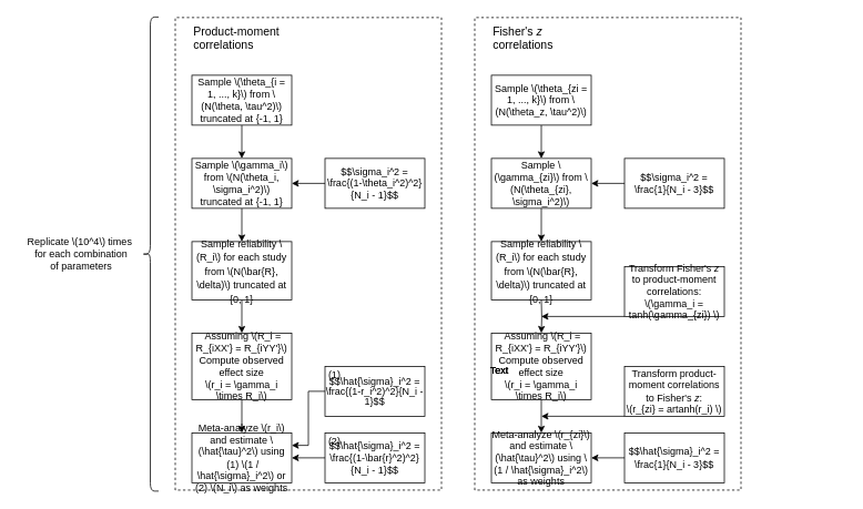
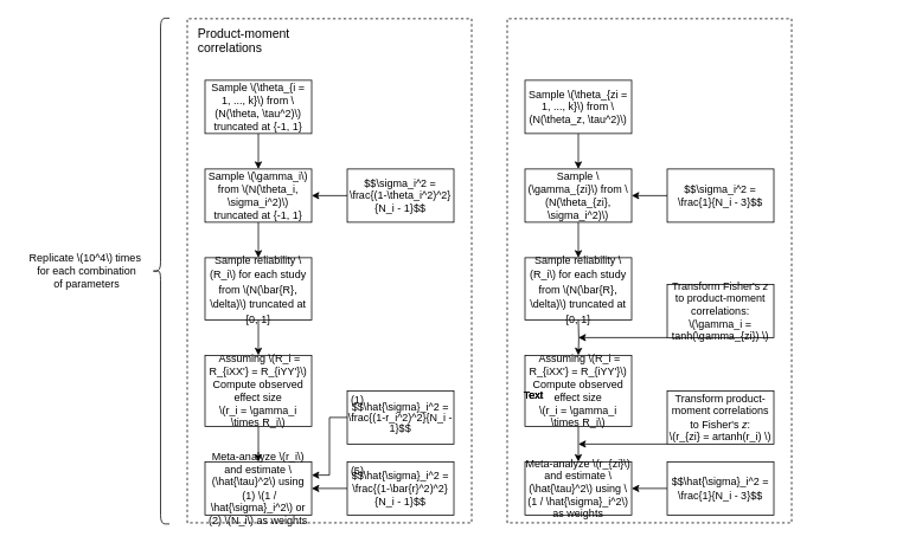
  <mxCell id="0" />
  <mxCell id="1" parent="0" />
  <mxCell id="2" value="" style="rounded=0;whiteSpace=wrap;html=1;rotation=-90;fillStyle=dashed;fillColor=none;dashed=1;" parent="1" vertex="1"><mxGeometry x="445.94" y="144.69" width="568.12" height="320" as="geometry" /></mxCell>
  <mxCell id="3" value="" style="rounded=0;whiteSpace=wrap;html=1;rotation=-90;fillStyle=dashed;fillColor=none;dashed=1;" parent="1" vertex="1"><mxGeometry x="85.94" y="144.69" width="568.12" height="320" as="geometry" /></mxCell>
  <mxCell id="4" style="edgeStyle=orthogonalEdgeStyle;rounded=0;orthogonalLoop=1;jettySize=auto;html=1;exitX=0.5;exitY=1;exitDx=0;exitDy=0;entryX=0.5;entryY=0;entryDx=0;entryDy=0;fontSize=12;" parent="1" source="5" target="7" edge="1"><mxGeometry relative="1" as="geometry" /></mxCell>
  <mxCell id="5" value="Sample \(\theta_{i = 1, ..., k}\) from \(N(\theta, \tau^2)\) truncated at {-1, 1}" style="rounded=0;whiteSpace=wrap;html=1;" parent="1" vertex="1"><mxGeometry x="230" y="90" width="120" height="60" as="geometry" /></mxCell>
  <mxCell id="6" style="edgeStyle=orthogonalEdgeStyle;rounded=0;orthogonalLoop=1;jettySize=auto;html=1;exitX=0.5;exitY=1;exitDx=0;exitDy=0;entryX=0.5;entryY=0;entryDx=0;entryDy=0;fontSize=12;" parent="1" source="7" target="11" edge="1"><mxGeometry relative="1" as="geometry" /></mxCell>
  <mxCell id="7" value="Sample \(\gamma_i\) from \(N(\theta_i, \sigma_i^2)\) truncated at {-1, 1}" style="rounded=0;whiteSpace=wrap;html=1;" parent="1" vertex="1"><mxGeometry x="230" y="190" width="120" height="60" as="geometry" /></mxCell>
  <mxCell id="8" value="" style="edgeStyle=orthogonalEdgeStyle;rounded=0;orthogonalLoop=1;jettySize=auto;html=1;fontSize=12;" parent="1" source="9" target="7" edge="1"><mxGeometry relative="1" as="geometry" /></mxCell>
  <mxCell id="9" value="&lt;font style=&quot;font-size: 12px;&quot;&gt;$$\sigma_i^2 = \frac{(1-\theta_i^2)^2}{N_i - 1}$$&lt;/font&gt;" style="rounded=0;whiteSpace=wrap;html=1;" parent="1" vertex="1"><mxGeometry x="390" y="190" width="120" height="60" as="geometry" /></mxCell>
  <mxCell id="10" style="edgeStyle=orthogonalEdgeStyle;rounded=0;orthogonalLoop=1;jettySize=auto;html=1;exitX=0.5;exitY=1;exitDx=0;exitDy=0;entryX=0.5;entryY=0;entryDx=0;entryDy=0;fontSize=12;" parent="1" source="11" target="13" edge="1"><mxGeometry relative="1" as="geometry" /></mxCell>
  <mxCell id="11" value="&lt;font style=&quot;font-size: 12px;&quot;&gt;Sample reliability \(R_i\) for each study from \(N(\bar{R}, \delta)\) truncated at {0, 1}&lt;/font&gt;" style="rounded=0;whiteSpace=wrap;html=1;fontSize=14;" parent="1" vertex="1"><mxGeometry x="230" y="290" width="120" height="70" as="geometry" /></mxCell>
  <mxCell id="12" value="" style="edgeStyle=orthogonalEdgeStyle;rounded=0;orthogonalLoop=1;jettySize=auto;html=1;fontSize=12;" parent="1" source="13" target="14" edge="1"><mxGeometry relative="1" as="geometry" /></mxCell>
  <mxCell id="13" value="&lt;div&gt;&amp;nbsp;Assuming \(R_i = R_{iXX'} = R_{iYY'}\)&lt;/div&gt;&lt;div&gt;Compute observed effect size &lt;br&gt;&lt;/div&gt;&lt;div&gt;\(r_i = \gamma_i \times R_i\) &lt;br&gt;&lt;/div&gt;" style="rounded=0;whiteSpace=wrap;html=1;fontSize=12;" parent="1" vertex="1"><mxGeometry x="230" y="400" width="120" height="80" as="geometry" /></mxCell>
  <mxCell id="14" value="&lt;div&gt;Meta-analyze \(r_i\)  and estimate \(\hat{\tau}^2\) using&lt;/div&gt;&lt;div&gt;&amp;nbsp;(1) \(1 / \hat{\sigma}_i^2\) or (2) \(N_i\) as weights&lt;/div&gt;" style="rounded=0;whiteSpace=wrap;html=1;fontSize=12;" parent="1" vertex="1"><mxGeometry x="230" y="520" width="120" height="60" as="geometry" /></mxCell>
  <mxCell id="15" value="" style="shape=curlyBracket;whiteSpace=wrap;html=1;rounded=1;labelPosition=left;verticalLabelPosition=middle;align=right;verticalAlign=middle;fontSize=12;" parent="1" vertex="1"><mxGeometry x="170" y="20" width="20" height="570" as="geometry" /></mxCell>
  <mxCell id="16" value="&lt;div&gt;Replicate \(10^4\) times&lt;/div&gt;&lt;div&gt;&amp;nbsp;for each combination&lt;/div&gt;&lt;div&gt;&amp;nbsp;of parameters&lt;br&gt;&lt;/div&gt;" style="text;html=1;align=center;verticalAlign=middle;resizable=0;points=[];autosize=1;strokeColor=none;fillColor=none;fontSize=12;" parent="1" vertex="1"><mxGeometry x="20" y="275" width="150" height="60" as="geometry" /></mxCell>
  <mxCell id="17" style="edgeStyle=orthogonalEdgeStyle;rounded=0;orthogonalLoop=1;jettySize=auto;html=1;exitX=0;exitY=0.5;exitDx=0;exitDy=0;entryX=1;entryY=0.5;entryDx=0;entryDy=0;" edge="1" parent="1" source="18" target="14"><mxGeometry relative="1" as="geometry" /></mxCell>
  <mxCell id="18" value="&lt;div&gt;&lt;font style=&quot;font-size: 12px;&quot;&gt;$$\hat{\sigma}_i^2 = \frac{(1-\bar{r}^2)^2}{N_i - 1}$$&lt;/font&gt;&lt;/div&gt;" style="rounded=0;whiteSpace=wrap;html=1;" parent="1" vertex="1"><mxGeometry x="390" y="520" width="120" height="60" as="geometry" /></mxCell>
  <mxCell id="19" value="" style="edgeStyle=orthogonalEdgeStyle;rounded=0;orthogonalLoop=1;jettySize=auto;html=1;" parent="1" source="20" target="22" edge="1"><mxGeometry relative="1" as="geometry" /></mxCell>
  <mxCell id="20" value="Sample \(\theta_{zi = 1, ..., k}\) from \(N(\theta_z, \tau^2)\) " style="rounded=0;whiteSpace=wrap;html=1;" parent="1" vertex="1"><mxGeometry x="590" y="90" width="120" height="60" as="geometry" /></mxCell>
  <mxCell id="21" value="" style="edgeStyle=orthogonalEdgeStyle;rounded=0;orthogonalLoop=1;jettySize=auto;html=1;" parent="1" source="22" target="23" edge="1"><mxGeometry relative="1" as="geometry" /></mxCell>
  <mxCell id="22" value="Sample \(\gamma_{zi}\) from \(N(\theta_{zi}, \sigma_i^2)\)" style="rounded=0;whiteSpace=wrap;html=1;" parent="1" vertex="1"><mxGeometry x="590" y="190" width="120" height="60" as="geometry" /></mxCell>
  <mxCell id="23" value="&lt;font style=&quot;font-size: 12px;&quot;&gt;Sample reliability \(R_i\) for each study from \(N(\bar{R}, \delta)\) truncated at {0, 1}&lt;/font&gt;" style="rounded=0;whiteSpace=wrap;html=1;fontSize=14;" parent="1" vertex="1"><mxGeometry x="590" y="290" width="120" height="70" as="geometry" /></mxCell>
  <mxCell id="24" style="edgeStyle=orthogonalEdgeStyle;rounded=0;orthogonalLoop=1;jettySize=auto;html=1;exitX=0.5;exitY=1;exitDx=0;exitDy=0;entryX=0.5;entryY=0;entryDx=0;entryDy=0;fontSize=12;" parent="1" target="26" edge="1"><mxGeometry relative="1" as="geometry"><mxPoint x="650" y="360" as="sourcePoint" /></mxGeometry></mxCell>
  <mxCell id="25" value="" style="edgeStyle=orthogonalEdgeStyle;rounded=0;orthogonalLoop=1;jettySize=auto;html=1;fontSize=12;" parent="1" source="26" target="27" edge="1"><mxGeometry relative="1" as="geometry" /></mxCell>
  <mxCell id="26" value="&lt;div&gt;&amp;nbsp;Assuming \(R_i = R_{iXX'} = R_{iYY'}\)&lt;/div&gt;&lt;div&gt;Compute observed effect size &lt;br&gt;&lt;/div&gt;&lt;div&gt;\(r_i = \gamma_i \times R_i\) &lt;br&gt;&lt;/div&gt;" style="rounded=0;whiteSpace=wrap;html=1;fontSize=12;" parent="1" vertex="1"><mxGeometry x="590" y="400" width="120" height="80" as="geometry" /></mxCell>
  <mxCell id="27" value="&lt;div&gt;Meta-analyze \(r_{zi}\) and estimate \(\hat{\tau}^2\) using \(1 / \hat{\sigma}_i^2\) as weights&lt;br&gt;&lt;/div&gt;" style="rounded=0;whiteSpace=wrap;html=1;fontSize=12;" parent="1" vertex="1"><mxGeometry x="590" y="520" width="120" height="60" as="geometry" /></mxCell>
  <mxCell id="28" value="" style="edgeStyle=orthogonalEdgeStyle;rounded=0;orthogonalLoop=1;jettySize=auto;html=1;" parent="1" source="29" edge="1"><mxGeometry relative="1" as="geometry"><mxPoint x="650" y="380" as="targetPoint" /><Array as="points"><mxPoint x="650" y="380" /></Array></mxGeometry></mxCell>
  <mxCell id="29" value="&lt;div&gt;Transform Fisher's &lt;i&gt;z&lt;/i&gt; to product-moment correlations: &lt;br&gt;&lt;/div&gt;&lt;div&gt;\(\gamma_i = tanh(\gamma_{zi}) \)&lt;br&gt;&lt;/div&gt;" style="rounded=0;whiteSpace=wrap;html=1;" parent="1" vertex="1"><mxGeometry x="750" y="320" width="120" height="60" as="geometry" /></mxCell>
  <mxCell id="30" value="" style="edgeStyle=orthogonalEdgeStyle;rounded=0;orthogonalLoop=1;jettySize=auto;html=1;" parent="1" source="31" edge="1"><mxGeometry relative="1" as="geometry"><mxPoint x="650" y="500" as="targetPoint" /><Array as="points"><mxPoint x="650" y="500" /></Array></mxGeometry></mxCell>
  <mxCell id="31" value="&lt;div&gt;Transform product-moment correlations to Fisher's &lt;i&gt;z&lt;/i&gt;: &lt;br&gt;&lt;/div&gt;&lt;div&gt;\(r_{zi} = artanh(r_i) \)&lt;br&gt;&lt;/div&gt;" style="rounded=0;whiteSpace=wrap;html=1;" parent="1" vertex="1"><mxGeometry x="750" y="440" width="120" height="60" as="geometry" /></mxCell>
  <mxCell id="32" value="" style="edgeStyle=orthogonalEdgeStyle;rounded=0;orthogonalLoop=1;jettySize=auto;html=1;" parent="1" source="33" target="22" edge="1"><mxGeometry relative="1" as="geometry" /></mxCell>
  <mxCell id="33" value="&lt;font style=&quot;font-size: 12px;&quot;&gt;$$\sigma_i^2 = \frac{1}{N_i - 3}$$&lt;/font&gt;" style="rounded=0;whiteSpace=wrap;html=1;" parent="1" vertex="1"><mxGeometry x="750" y="190" width="120" height="60" as="geometry" /></mxCell>
  <mxCell id="34" value="" style="edgeStyle=orthogonalEdgeStyle;rounded=0;orthogonalLoop=1;jettySize=auto;html=1;" parent="1" source="35" edge="1"><mxGeometry relative="1" as="geometry"><mxPoint x="710" y="550" as="targetPoint" /></mxGeometry></mxCell>
  <mxCell id="35" value="&lt;font style=&quot;font-size: 12px;&quot;&gt;$$\hat{\sigma}_i^2 = \frac{1}{N_i - 3}$$&lt;/font&gt;" style="rounded=0;whiteSpace=wrap;html=1;" parent="1" vertex="1"><mxGeometry x="750" y="520" width="120" height="60" as="geometry" /></mxCell>
- <mxCell id="36" value="&lt;div style=&quot;font-size: 13px;&quot; align=&quot;left&quot;&gt;&lt;font style=&quot;font-size: 14px;&quot;&gt;Product-moment correlations&lt;/font&gt;&lt;/div&gt;" style="text;html=1;strokeColor=none;fillColor=none;align=left;verticalAlign=middle;whiteSpace=wrap;rounded=0;" parent="1" vertex="1"><mxGeometry x="230" y="30" width="120" height="30" as="geometry" /></mxCell>
- <mxCell id="37" value="&lt;div style=&quot;font-size: 14px;&quot; align=&quot;left&quot;&gt;Fisher's &lt;i&gt;z&lt;/i&gt; correlations&lt;/div&gt;" style="text;html=1;strokeColor=none;fillColor=none;align=left;verticalAlign=middle;whiteSpace=wrap;rounded=0;" parent="1" vertex="1"><mxGeometry x="590" y="30" width="120" height="30" as="geometry" /></mxCell>
+ <mxCell id="36" value="&lt;div style=&quot;font-size: 13px;&quot; align=&quot;left&quot;&gt;&lt;font style=&quot;font-size: 14px;&quot;&gt;Product-moment correlations&lt;/font&gt;&lt;/div&gt;" style="text;html=1;strokeColor=none;fillColor=none;align=left;verticalAlign=middle;whiteSpace=wrap;rounded=0;" parent="1" vertex="1"><mxGeometry x="220" y="30" width="120" height="30" as="geometry" /></mxCell>
  <mxCell id="38" style="edgeStyle=orthogonalEdgeStyle;rounded=0;orthogonalLoop=1;jettySize=auto;html=1;exitX=0;exitY=0.5;exitDx=0;exitDy=0;entryX=1;entryY=0.25;entryDx=0;entryDy=0;" edge="1" parent="1" source="39" target="14"><mxGeometry relative="1" as="geometry" /></mxCell>
  <mxCell id="39" value="&lt;div style=&quot;line-height: 100%;&quot; align=&quot;center&quot;&gt;&lt;font style=&quot;font-size: 12px;&quot;&gt;$$\hat{\sigma}_i^2 = \frac{(1-r_i^2)^2}{N_i - 1}$$&lt;/font&gt;&lt;/div&gt;" style="rounded=0;whiteSpace=wrap;html=1;align=center;" vertex="1" parent="1"><mxGeometry x="390" y="440" width="120" height="60" as="geometry" /></mxCell>
  <mxCell id="40" value="Text" style="text;html=1;strokeColor=none;fillColor=none;align=center;verticalAlign=middle;whiteSpace=wrap;rounded=0;" vertex="1" parent="1"><mxGeometry x="570" y="430" width="60" height="30" as="geometry" /></mxCell>
  <mxCell id="41" value="Text" style="text;html=1;strokeColor=none;fillColor=none;align=center;verticalAlign=middle;whiteSpace=wrap;rounded=0;" vertex="1" parent="1"><mxGeometry x="570" y="430" width="60" height="30" as="geometry" /></mxCell>
  <mxCell id="42" value="Text" style="text;html=1;strokeColor=none;fillColor=none;align=center;verticalAlign=middle;whiteSpace=wrap;rounded=0;" vertex="1" parent="1"><mxGeometry x="570" y="430" width="60" height="30" as="geometry" /></mxCell>
  <mxCell id="43" value="&amp;nbsp;(1)" style="text;html=1;strokeColor=none;fillColor=none;align=center;verticalAlign=middle;whiteSpace=wrap;rounded=0;" vertex="1" parent="1"><mxGeometry x="390" y="440" width="20" height="20" as="geometry" /></mxCell>
- <mxCell id="44" value="&lt;div&gt;&amp;nbsp;(2)&lt;/div&gt;" style="text;html=1;strokeColor=none;fillColor=none;align=center;verticalAlign=middle;whiteSpace=wrap;rounded=0;" vertex="1" parent="1"><mxGeometry x="390" y="520" width="20" height="20" as="geometry" /></mxCell>
+ <mxCell id="44" value="&lt;div&gt;&amp;nbsp;(5)&lt;/div&gt;" style="text;html=1;strokeColor=none;fillColor=none;align=center;verticalAlign=middle;whiteSpace=wrap;rounded=0;" vertex="1" parent="1"><mxGeometry x="390" y="520" width="20" height="20" as="geometry" /></mxCell>
